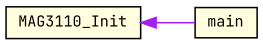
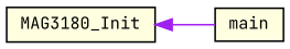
  digraph {
    rankdir=LR
    fontname="JetBrains Mono"
    node [color=black fillcolor=lightyellow fontname="JetBrains Mono" fontsize=10 shape=record style=filled]
-   n1 [fontcolor=black height=0.2 label=MAG3110_Init width=0.4]
+   n1 [fontcolor=black height=0.2 label=MAG3180_Init width=0.4]
    n2 [height=0.2 label=main width=0.4]
    n1 -> n2 [color=purple dir=back fontname="JetBrains Mono" fontsize=10 labelfontname=Helvetica labelfontsize=10 style=solid]
  }
